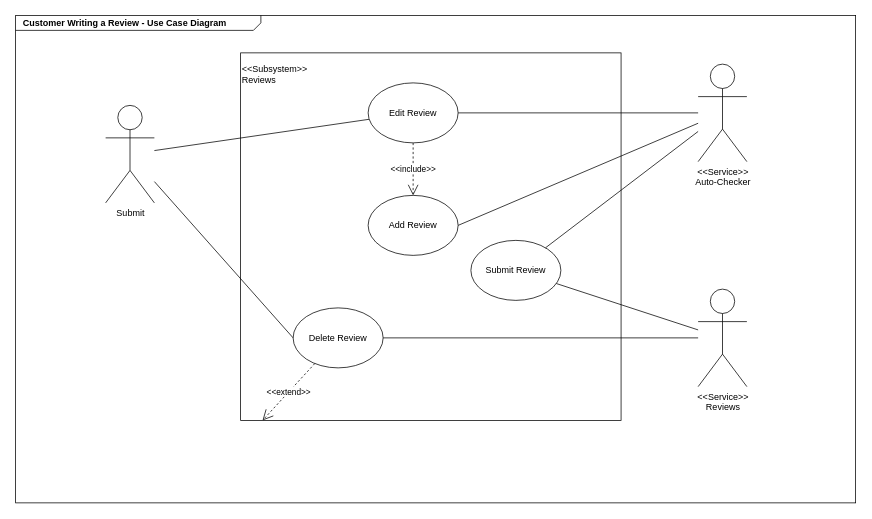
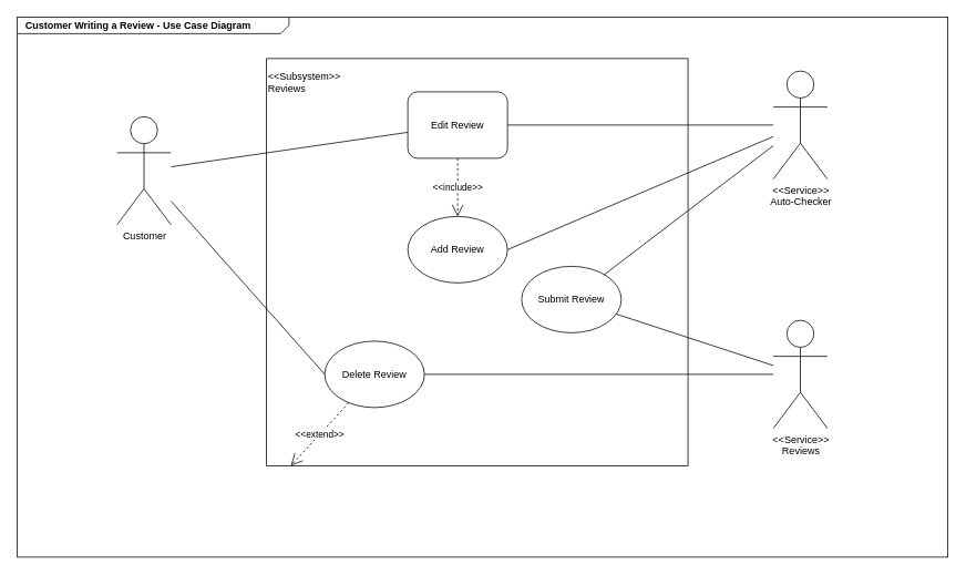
  <mxCell id="0" style=";html=1;" />
  <mxCell id="1" style=";html=1;" parent="0" />
  <mxCell id="2" value="&lt;p style=&quot;margin: 0px ; margin-top: 4px ; margin-left: 10px ; text-align: left&quot;&gt;&lt;b&gt;Customer Writing a Review - Use Case Diagram&lt;/b&gt;&lt;br&gt;&lt;/p&gt;" style="html=1;strokeWidth=1;shape=mxgraph.sysml.package;html=1;overflow=fill;whiteSpace=wrap;fillColor=none;gradientColor=none;fontSize=12;align=center;labelX=327.64;" parent="1" vertex="1"><mxGeometry x="20" y="20" width="1120" height="650" as="geometry" /></mxCell>
  <mxCell id="3" value="&lt;br&gt;&amp;lt;&amp;lt;Subsystem&amp;gt;&amp;gt;&lt;br&gt;Reviews&lt;br&gt;&lt;br&gt;&lt;br&gt;&lt;br&gt;&lt;br&gt;&lt;br&gt;&lt;br&gt;&lt;br&gt;&lt;br&gt;&lt;br&gt;&lt;br&gt;&lt;br&gt;&lt;br&gt;&lt;br&gt;&lt;br&gt;&lt;br&gt;&lt;br&gt;&lt;br&gt;&lt;br&gt;&lt;br&gt;&lt;br&gt;&lt;br&gt;&lt;br&gt;&lt;br&gt;&lt;br&gt;&lt;br&gt;&lt;br&gt;&lt;br&gt;&lt;br&gt;&lt;br&gt;&lt;br&gt;&lt;br&gt;" style="rounded=0;whiteSpace=wrap;html=1;align=left;" parent="1" vertex="1"><mxGeometry x="320" y="70" width="507.25" height="490" as="geometry" /></mxCell>
- <mxCell id="4" value="Submit" style="shape=umlActor;verticalLabelPosition=bottom;verticalAlign=top;html=1;outlineConnect=0;" parent="1" vertex="1"><mxGeometry x="140" y="140" width="65" height="130" as="geometry" /></mxCell>
+ <mxCell id="4" value="Customer" style="shape=umlActor;verticalLabelPosition=bottom;verticalAlign=top;html=1;outlineConnect=0;" parent="1" vertex="1"><mxGeometry x="140" y="140" width="65" height="130" as="geometry" /></mxCell>
  <mxCell id="5" value="Add Review" style="ellipse;whiteSpace=wrap;html=1;" parent="1" vertex="1"><mxGeometry x="490" y="260" width="120" height="80" as="geometry" /></mxCell>
  <mxCell id="6" value="&amp;lt;&amp;lt;Service&amp;gt;&amp;gt;&lt;br&gt;Auto-Checker" style="shape=umlActor;verticalLabelPosition=bottom;verticalAlign=top;html=1;outlineConnect=0;" parent="1" vertex="1"><mxGeometry x="930" y="85" width="65" height="130" as="geometry" /></mxCell>
  <mxCell id="7" value="Submit Review" style="ellipse;whiteSpace=wrap;html=1;" parent="1" vertex="1"><mxGeometry x="627" y="320" width="120" height="80" as="geometry" /></mxCell>
  <mxCell id="8" value="&amp;lt;&amp;lt;Service&amp;gt;&amp;gt;&lt;br&gt;Reviews" style="shape=umlActor;verticalLabelPosition=bottom;verticalAlign=top;html=1;outlineConnect=0;" parent="1" vertex="1"><mxGeometry x="930" y="385" width="65" height="130" as="geometry" /></mxCell>
  <mxCell id="9" value="" style="endArrow=none;html=1;exitX=1;exitY=0.5;exitDx=0;exitDy=0;" parent="1" source="5" target="6" edge="1"><mxGeometry width="50" height="50" relative="1" as="geometry"><mxPoint x="650" y="394.96" as="sourcePoint" /><mxPoint x="910" y="180" as="targetPoint" /><Array as="points" /></mxGeometry></mxCell>
  <mxCell id="10" value="" style="endArrow=none;html=1;" parent="1" source="7" target="8" edge="1"><mxGeometry width="50" height="50" relative="1" as="geometry"><mxPoint x="607" y="499.5" as="sourcePoint" /><mxPoint x="870" y="410" as="targetPoint" /><Array as="points" /></mxGeometry></mxCell>
  <mxCell id="11" value="" style="endArrow=none;html=1;" parent="1" source="7" target="6" edge="1"><mxGeometry width="50" height="50" relative="1" as="geometry"><mxPoint x="617" y="350" as="sourcePoint" /><mxPoint x="910" y="180" as="targetPoint" /><Array as="points" /></mxGeometry></mxCell>
  <mxCell id="12" value="" style="endArrow=none;html=1;" parent="1" source="4" target="18" edge="1"><mxGeometry width="50" height="50" relative="1" as="geometry"><mxPoint x="250" y="220" as="sourcePoint" /><mxPoint x="540" y="250" as="targetPoint" /><Array as="points" /></mxGeometry></mxCell>
  <mxCell id="13" value="" style="endArrow=none;html=1;exitX=1;exitY=0.5;exitDx=0;exitDy=0;" parent="1" source="18" target="6" edge="1"><mxGeometry width="50" height="50" relative="1" as="geometry"><mxPoint x="660" y="320" as="sourcePoint" /><mxPoint x="910" y="180" as="targetPoint" /><Array as="points" /></mxGeometry></mxCell>
  <mxCell id="14" value="&amp;lt;&amp;lt;include&amp;gt;&amp;gt;" style="endArrow=open;endSize=12;dashed=1;html=1;exitX=0.5;exitY=1;exitDx=0;exitDy=0;" parent="1" source="18" target="5" edge="1"><mxGeometry width="160" relative="1" as="geometry"><mxPoint x="600" y="270" as="sourcePoint" /><mxPoint x="760" y="270" as="targetPoint" /><Array as="points" /></mxGeometry></mxCell>
  <mxCell id="15" value="Delete Review" style="ellipse;whiteSpace=wrap;html=1;" parent="1" vertex="1"><mxGeometry x="390" y="410" width="120" height="80" as="geometry" /></mxCell>
  <mxCell id="16" value="" style="endArrow=none;html=1;entryX=0;entryY=0.5;entryDx=0;entryDy=0;" parent="1" source="4" target="15" edge="1"><mxGeometry width="50" height="50" relative="1" as="geometry"><mxPoint x="250" y="180" as="sourcePoint" /><mxPoint x="539.999" y="304.999" as="targetPoint" /><Array as="points" /></mxGeometry></mxCell>
  <mxCell id="17" value="&amp;lt;&amp;lt;extend&amp;gt;&amp;gt;" style="endArrow=open;endSize=12;dashed=1;html=1;" parent="1" source="15" target="3" edge="1"><mxGeometry width="160" relative="1" as="geometry"><mxPoint x="609.99" y="300" as="sourcePoint" /><mxPoint x="610" y="230" as="targetPoint" /></mxGeometry></mxCell>
- <mxCell id="18" value="Edit Review" style="ellipse;whiteSpace=wrap;html=1;" parent="1" vertex="1"><mxGeometry x="490" y="110" width="120" height="80" as="geometry" /></mxCell>
+ <mxCell id="18" value="Edit Review" style="whiteSpace=wrap;html=1;rounded=1;" parent="1" vertex="1"><mxGeometry x="490" y="110" width="120" height="80" as="geometry" /></mxCell>
  <mxCell id="19" value="" style="endArrow=none;html=1;exitX=1;exitY=0.5;exitDx=0;exitDy=0;" parent="1" target="8" edge="1"><mxGeometry width="50" height="50" relative="1" as="geometry"><mxPoint x="510" y="450" as="sourcePoint" /><mxPoint x="900" y="459" as="targetPoint" /><Array as="points" /></mxGeometry></mxCell>
